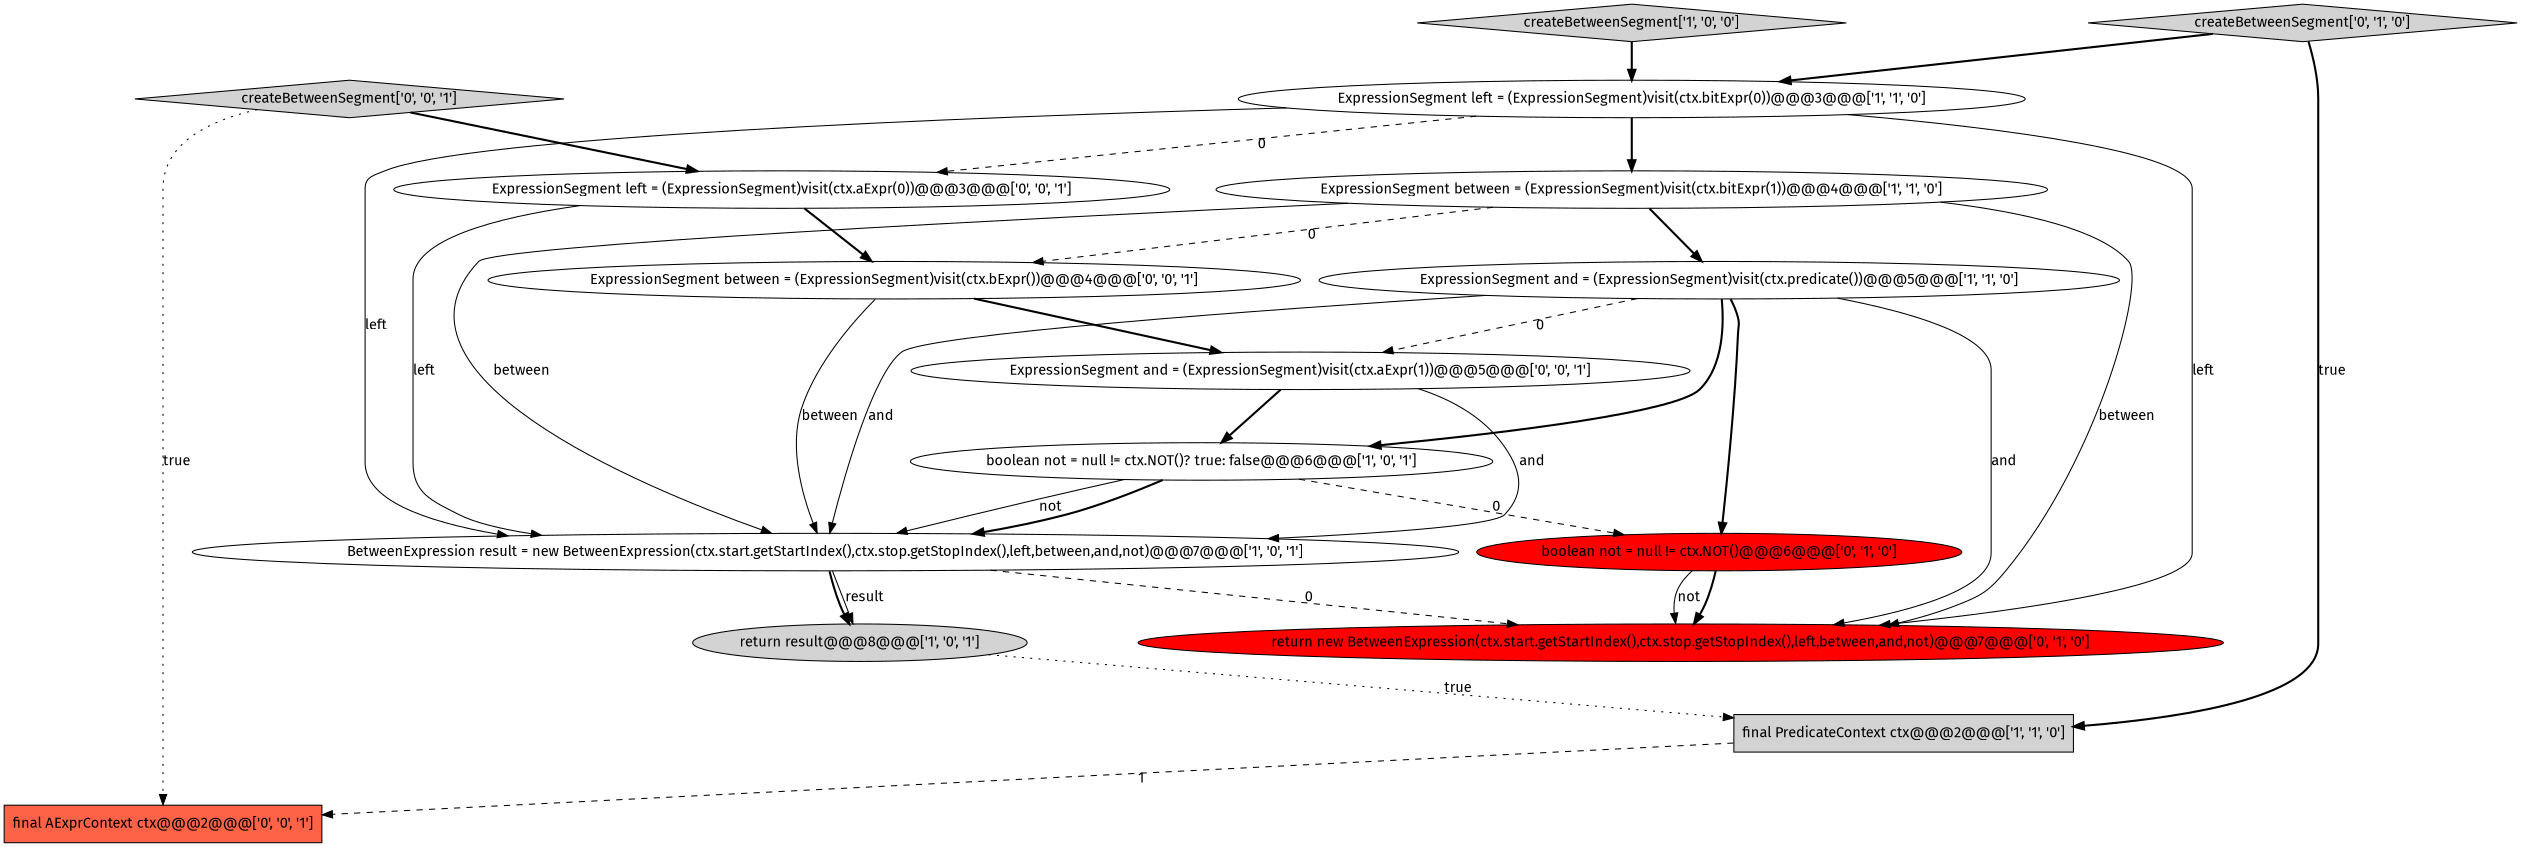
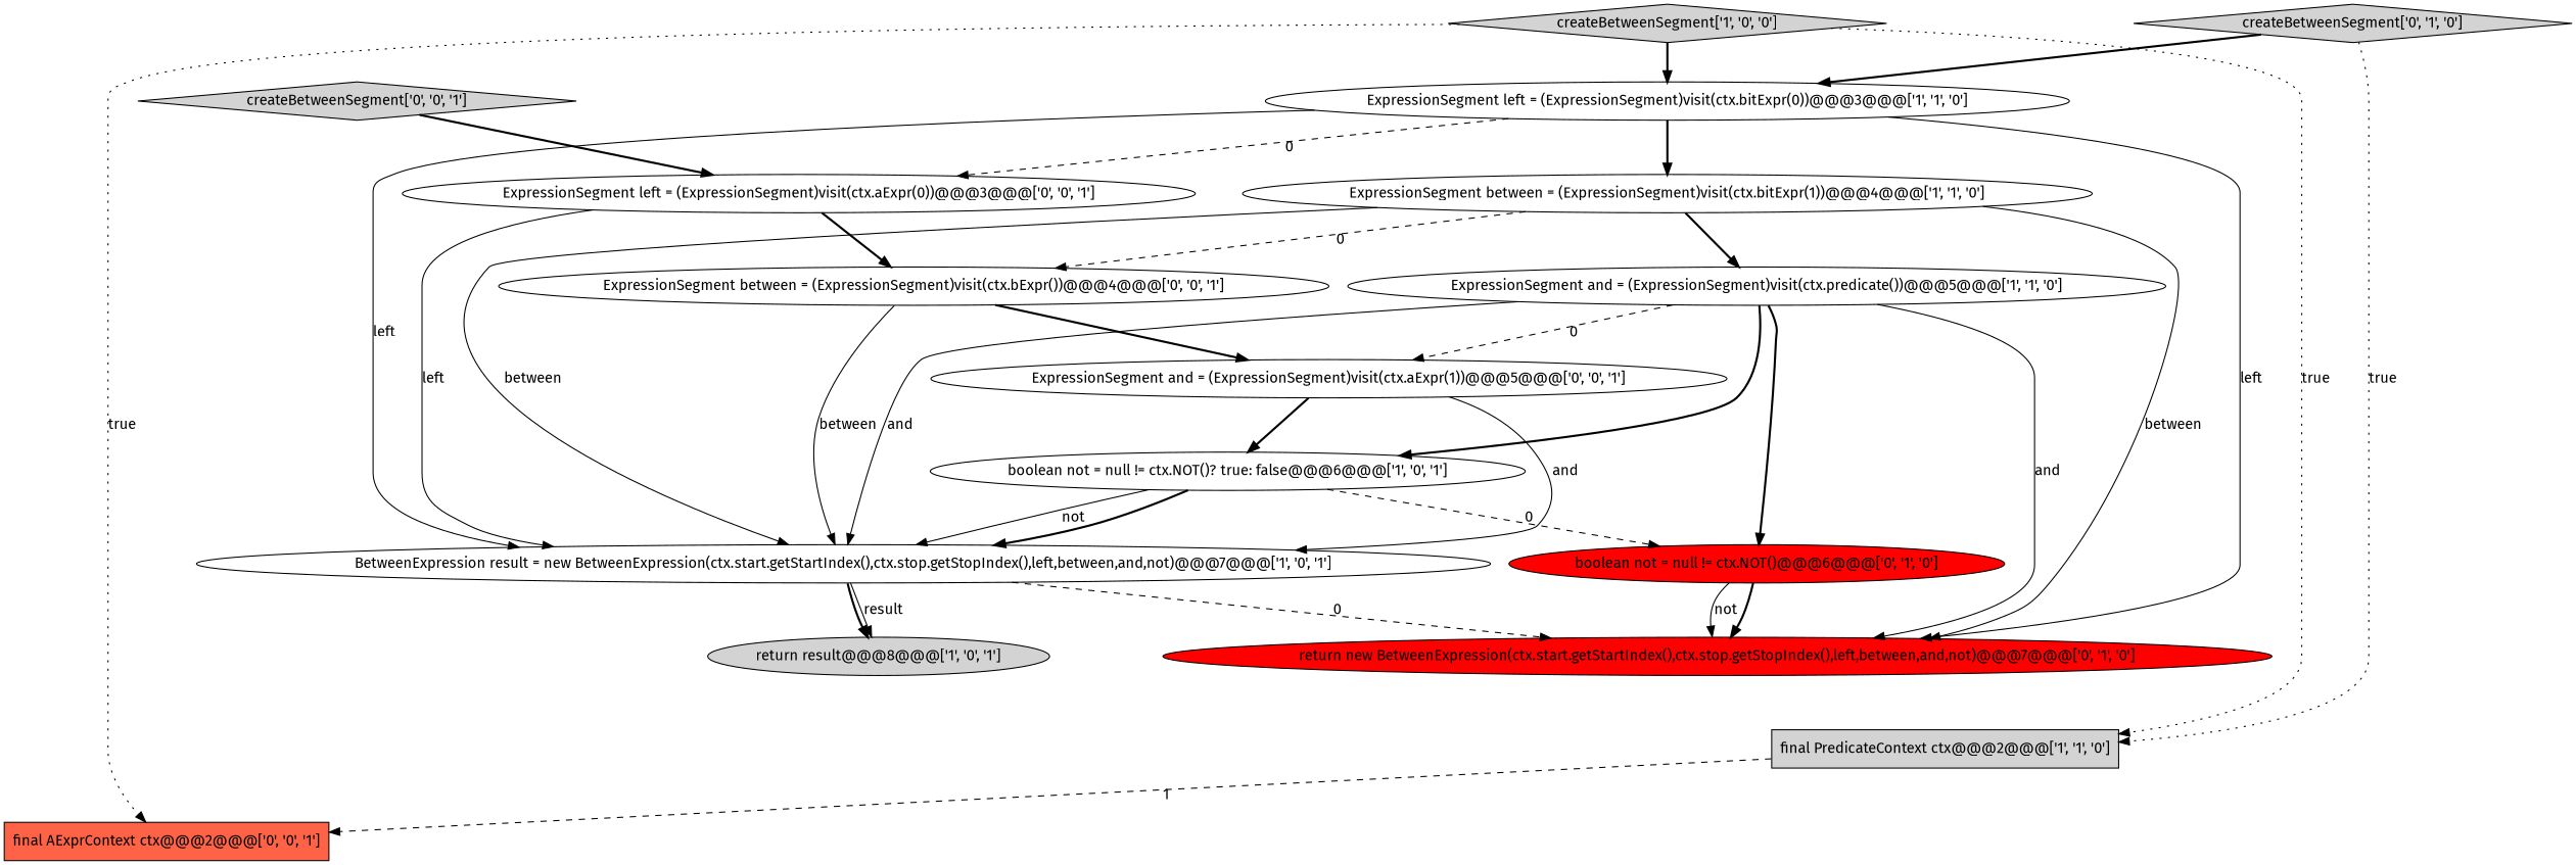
  digraph {
    fontname="Fira Sans"
    node [fillcolor=white fontname="Fira Sans" shape=ellipse style=filled]
    edge [fontname="Fira Sans" style=bold]
    n1 [label="BetweenExpression result = new BetweenExpression(ctx.start.getStartIndex(),ctx.stop.getStopIndex(),left,between,and,not)@@@7@@@['1', '0', '1']"]
    n2 [fillcolor=red label="return new BetweenExpression(ctx.start.getStartIndex(),ctx.stop.getStopIndex(),left,between,and,not)@@@7@@@['0', '1', '0']"]
    n3 [fillcolor=lightgray label="return result@@@8@@@['1', '0', '1']"]
    n4 [label="boolean not = null != ctx.NOT()? true: false@@@6@@@['1', '0', '1']"]
    n5 [fillcolor=red label="boolean not = null != ctx.NOT()@@@6@@@['0', '1', '0']"]
    n6 [fillcolor=lightgray label="createBetweenSegment['0', '0', '1']" shape=diamond]
    n7 [label="ExpressionSegment left = (ExpressionSegment)visit(ctx.aExpr(0))@@@3@@@['0', '0', '1']"]
    n8 [fillcolor=tomato label="final AExprContext ctx@@@2@@@['0', '0', '1']" shape=box]
    n9 [label="ExpressionSegment between = (ExpressionSegment)visit(ctx.bExpr())@@@4@@@['0', '0', '1']"]
    n10 [label="ExpressionSegment and = (ExpressionSegment)visit(ctx.aExpr(1))@@@5@@@['0', '0', '1']"]
    n11 [fillcolor=lightgray label="createBetweenSegment['1', '0', '0']" shape=diamond]
    n12 [label="ExpressionSegment left = (ExpressionSegment)visit(ctx.bitExpr(0))@@@3@@@['1', '1', '0']"]
    n13 [fillcolor=lightgray label="final PredicateContext ctx@@@2@@@['1', '1', '0']" shape=box]
    n14 [label="ExpressionSegment between = (ExpressionSegment)visit(ctx.bitExpr(1))@@@4@@@['1', '1', '0']"]
    n15 [label="ExpressionSegment and = (ExpressionSegment)visit(ctx.predicate())@@@5@@@['1', '1', '0']"]
    n16 [fillcolor=lightgray label="createBetweenSegment['0', '1', '0']" shape=diamond]
    n1 -> n2 [label=0 style=dashed]
    n1 -> n3 [label=result style=solid]
    n1 -> n3
    n4 -> n1
    n4 -> n1 [label=not style=solid]
    n4 -> n5 [label=0 style=dashed]
    n5 -> n2
    n5 -> n2 [label=not style=solid]
    n6 -> n7
-   n6 -> n8 [label=true style=dotted]
+   n11 -> n8 [label=true style=dotted]
    n7 -> n1 [label=left style=solid]
    n7 -> n9
    n9 -> n1 [label=between style=solid]
    n9 -> n10
    n10 -> n1 [label=and style=solid]
    n10 -> n4
    n11 -> n12
-   n3 -> n13 [label=true style=dotted]
+   n11 -> n13 [label=true style=dotted]
    n12 -> n1 [label=left style=solid]
    n12 -> n2 [label=left style=solid]
    n12 -> n7 [label=0 style=dashed]
    n12 -> n14
    n13 -> n8 [label=1 style=dashed]
    n14 -> n1 [label=between style=solid]
    n14 -> n2 [label=between style=solid]
    n14 -> n9 [label=0 style=dashed]
    n14 -> n15
    n15 -> n1 [label=and style=solid]
    n15 -> n2 [label=and style=solid]
    n15 -> n4
    n15 -> n5
    n15 -> n10 [label=0 style=dashed]
    n16 -> n12
-   n16 -> n13 [label=true]
+   n16 -> n13 [label=true style=dotted]
  }
